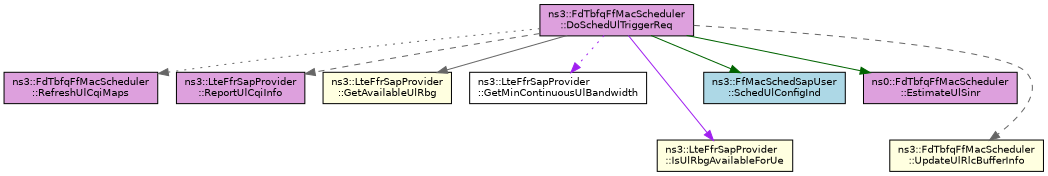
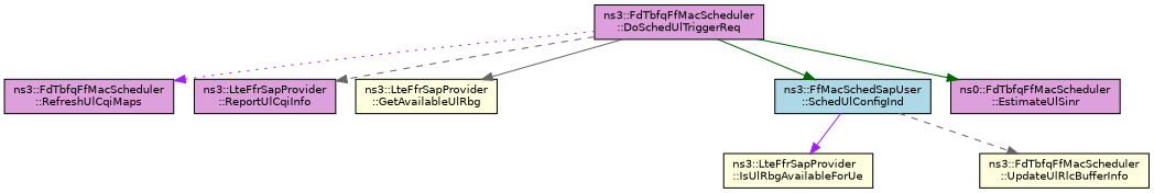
  digraph {
    rankdir=TB
    node [color=black fillcolor=plum fontname=Helvetica fontsize=10 shape=record style=filled]
    edge [color=gray40 fontname=Helvetica fontsize=10 labelfontname=Helvetica labelfontsize=10 style=solid]
    n1 [fontcolor=black height=0.2 label="ns3::FdTbfqFfMacScheduler\l::DoSchedUlTriggerReq" width=0.4]
    n2 [height=0.2 label="ns3::FdTbfqFfMacScheduler\l::RefreshUlCqiMaps" width=0.4]
    n3 [height=0.2 label="ns3::LteFfrSapProvider\l::ReportUlCqiInfo" width=0.4]
    n4 [fillcolor=lightyellow height=0.2 label="ns3::LteFfrSapProvider\l::GetAvailableUlRbg" width=0.4]
-   n5 [fillcolor=white height=0.2 label="ns3::LteFfrSapProvider\l::GetMinContinuousUlBandwidth" width=0.4]
    n6 [fillcolor=lightblue height=0.2 label="ns3::FfMacSchedSapUser\l::SchedUlConfigInd" width=0.4]
    n7 [fillcolor=lightyellow height=0.2 label="ns3::LteFfrSapProvider\l::IsUlRbgAvailableForUe" width=0.4]
    n8 [height=0.2 label="ns0::FdTbfqFfMacScheduler\l::EstimateUlSinr" width=0.4]
    n9 [fillcolor=lightyellow height=0.2 label="ns3::FdTbfqFfMacScheduler\l::UpdateUlRlcBufferInfo" width=0.4]
-   n1 -> n2 [style=dotted]
+   n1 -> n2 [color=purple style=dotted]
    n1 -> n3 [style=dashed]
    n1 -> n4
-   n1 -> n5 [color=purple style=dotted]
    n1 -> n6 [color=darkgreen]
-   n1 -> n7 [color=purple]
+   n6 -> n7 [color=purple]
    n1 -> n8 [color=darkgreen]
-   n1 -> n9 [style=dashed]
+   n6 -> n9 [style=dashed]
  }
